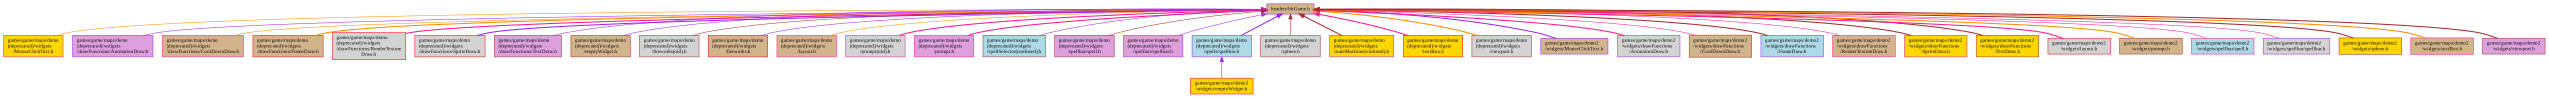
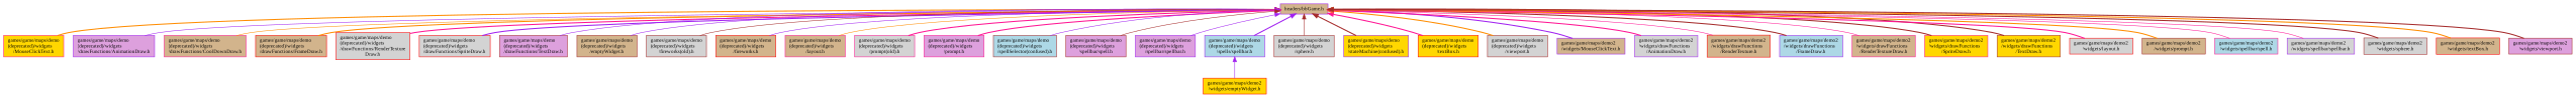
  digraph {
    fontname="Liberation Serif"
    node [color=brown fillcolor=tan fontname="Liberation Serif" fontsize=10 shape=record style=filled]
    edge [color=purple dir=back fontname="Liberation Serif" fontsize=10 labelfontname=Helvetica labelfontsize=10 style=bold]
    n1 [color=purple fontcolor=black height=0.2 label="headers/bbGame.h" width=0.4]
    n2 [color=deeppink fillcolor=gold height=0.2 label="games/game/maps/demo\l(deprecated)/widgets\l/MouseClickText.h" width=0.4]
    n3 [color=purple fillcolor=plum height=0.2 label="games/game/maps/demo\l(deprecated)/widgets\l/drawFunctions/AnimationDraw.h" width=0.4]
    n4 [color=deeppink height=0.2 label="games/game/maps/demo\l(deprecated)/widgets\l/drawFunctions/CoolDownDraw.h" width=0.4]
    n5 [color=red height=0.2 label="games/game/maps/demo\l(deprecated)/widgets\l/drawFunctions/FrameDraw.h" width=0.4]
    n6 [color=red fillcolor=lightgrey height=0.2 label="games/game/maps/demo\l(deprecated)/widgets\l/drawFunctions/RenderTexture\lDraw.h" width=0.4]
    n7 [color=red fillcolor=lightgrey height=0.2 label="games/game/maps/demo\l(deprecated)/widgets\l/drawFunctions/SpriteDraw.h" width=0.4]
    n8 [fillcolor=plum height=0.2 label="games/game/maps/demo\l(deprecated)/widgets\l/drawFunctions/TextDraw.h" width=0.4]
    n9 [height=0.2 label="games/game/maps/demo\l(deprecated)/widgets\l/emptyWidget.h" width=0.4]
    n10 [fillcolor=lightgrey height=0.2 label="games/game/maps/demo\l(deprecated)/widgets\l/fireworks(old).h" width=0.4]
    n11 [color=red height=0.2 label="games/game/maps/demo\l(deprecated)/widgets\l/fireworks.h" width=0.4]
    n12 [color=deeppink height=0.2 label="games/game/maps/demo\l(deprecated)/widgets\l/layout.h" width=0.4]
    n13 [color=deeppink fillcolor=lightgrey height=0.2 label="games/game/maps/demo\l(deprecated)/widgets\l/prompt(old).h" width=0.4]
    n14 [color=deeppink fillcolor=plum height=0.2 label="games/game/maps/demo\l(deprecated)/widgets\l/prompt.h" width=0.4]
    n15 [fillcolor=lightblue height=0.2 label="games/game/maps/demo\l(deprecated)/widgets\l/spellSelector(confused).h" width=0.4]
    n16 [fillcolor=plum height=0.2 label="games/game/maps/demo\l(deprecated)/widgets\l/spellbar/spell.h" width=0.4]
    n17 [color=purple fillcolor=plum height=0.2 label="games/game/maps/demo\l(deprecated)/widgets\l/spellbar/spellbar.h" width=0.4]
    n18 [color=purple fillcolor=lightblue height=0.2 label="games/game/maps/demo\l(deprecated)/widgets\l/spells/spellbar.h" width=0.4]
    n19 [fillcolor=lightgrey height=0.2 label="games/game/maps/demo\l(deprecated)/widgets\l/sphere.h" width=0.4]
    n20 [color=purple fillcolor=gold height=0.2 label="games/game/maps/demo\l(deprecated)/widgets\l/stateMachine(confused).h" width=0.4]
    n21 [color=red fillcolor=gold height=0.2 label="games/game/maps/demo\l(deprecated)/widgets\l/textBox.h" width=0.4]
    n22 [fillcolor=lightgrey height=0.2 label="games/game/maps/demo\l(deprecated)/widgets\l/viewport.h" width=0.4]
    n23 [color=purple height=0.2 label="games/game/maps/demo2\l/widgets/MouseClickText.h" width=0.4]
    n24 [color=purple fillcolor=lightgrey height=0.2 label="games/game/maps/demo2\l/widgets/drawFunctions\l/AnimationDraw.h" width=0.4]
-   n25 [color=red height=0.2 label="games/game/maps/demo2\l/widgets/drawFunctions\l/CoolDownDraw.h" width=0.4]
+   n25 [color=red height=0.2 label="games/game/maps/demo2\l/widgets/drawFunctions\l/RenderTexture.h" width=0.4]
    n26 [color=purple fillcolor=lightblue height=0.2 label="games/game/maps/demo2\l/widgets/drawFunctions\l/FrameDraw.h" width=0.4]
    n27 [color=deeppink height=0.2 label="games/game/maps/demo2\l/widgets/drawFunctions\l/RenderTextureDraw.h" width=0.4]
    n28 [color=deeppink fillcolor=gold height=0.2 label="games/game/maps/demo2\l/widgets/drawFunctions\l/SpriteDraw.h" width=0.4]
    n29 [fillcolor=gold height=0.2 label="games/game/maps/demo2\l/widgets/drawFunctions\l/TextDraw.h" width=0.4]
    n30 [color=red fillcolor=lightgrey height=0.2 label="games/game/maps/demo2\l/widgets/layout.h" width=0.4]
    n31 [height=0.2 label="games/game/maps/demo2\l/widgets/prompt.h" width=0.4]
    n32 [color=deeppink fillcolor=lightblue height=0.2 label="games/game/maps/demo2\l/widgets/spellbar/spell.h" width=0.4]
    n33 [color=purple fillcolor=lightgrey height=0.2 label="games/game/maps/demo2\l/widgets/spellbar/spellbar.h" width=0.4]
-   n34 [fillcolor=gold height=0.2 label="games/game/maps/demo2\l/widgets/sphere.h" width=0.4]
-   n35 [color=deeppink height=0.2 label="games/game/maps/demo2\l/widgets/textBox.h" width=0.4]
+   n34 [fillcolor=lightgrey height=0.2 label="games/game/maps/demo2\l/widgets/sphere.h" width=0.4]
+   n35 [color=red height=0.2 label="games/game/maps/demo2\l/widgets/textBox.h" width=0.4]
    n36 [fillcolor=plum height=0.2 label="games/game/maps/demo2\l/widgets/viewport.h" width=0.4]
    n37 [color=red fillcolor=gold height=0.2 label="games/game/maps/demo2\l/widgets/emptyWidget.h" width=0.4]
-   n1 -> n2 [color=darkorange style=solid]
+   n1 -> n2 [color=darkorange]
    n1 -> n3 [style=solid]
    n1 -> n4 [color=darkorange style=solid]
    n1 -> n5 [color=darkorange]
    n1 -> n6 [color=deeppink]
    n1 -> n7
    n1 -> n8 [style=solid]
    n1 -> n9 [style=solid]
    n1 -> n10 [color=brown style=solid]
    n1 -> n11 [style=solid]
    n1 -> n12 [color=darkorange style=solid]
    n1 -> n13 [color=deeppink]
    n1 -> n14 [color=deeppink]
    n1 -> n15 [style=solid]
    n1 -> n16 [color=brown style=solid]
    n1 -> n17 [style=solid]
    n1 -> n18
    n1 -> n19 [color=brown style=solid]
    n1 -> n20 [color=brown]
    n1 -> n21 [color=deeppink]
    n1 -> n22 [color=darkorange]
    n1 -> n23
    n1 -> n24 [color=deeppink]
    n1 -> n25 [color=deeppink style=solid]
    n1 -> n26 [color=brown]
    n1 -> n27 [color=deeppink style=solid]
    n1 -> n28 [color=brown]
    n1 -> n29 [color=brown]
    n1 -> n30 [color=deeppink]
    n1 -> n31 [color=darkorange]
    n1 -> n32 [color=deeppink style=solid]
    n1 -> n33 [color=deeppink style=solid]
    n1 -> n34 [color=brown]
    n1 -> n35 [color=darkorange]
    n1 -> n36 [color=brown]
    n18 -> n37 [style=solid]
  }
